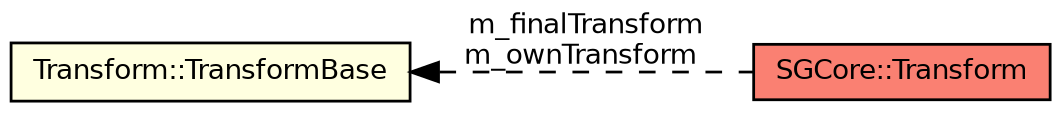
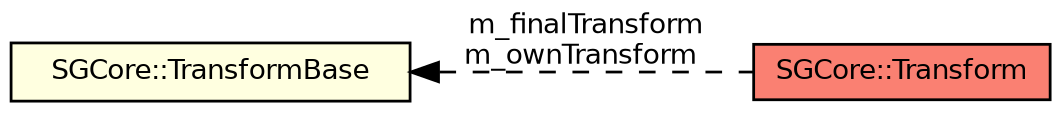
  digraph {
    rankdir=LR
    node [color=black fontname=Helvetica fontsize=10 shape=record style=filled]
    n1 [fillcolor=salmon fontcolor=black height=0.2 label="SGCore::Transform" width=0.4]
-   n2 [fillcolor=lightyellow height=0.2 label="Transform::TransformBase" width=0.4]
+   n2 [fillcolor=lightyellow height=0.2 label="SGCore::TransformBase" width=0.4]
    n2 -> n1 [color=black dir=back fontname=Helvetica fontsize=10 label=" m_finalTransform\nm_ownTransform" labelfontname=Helvetica labelfontsize=10 style=dashed]
  }
